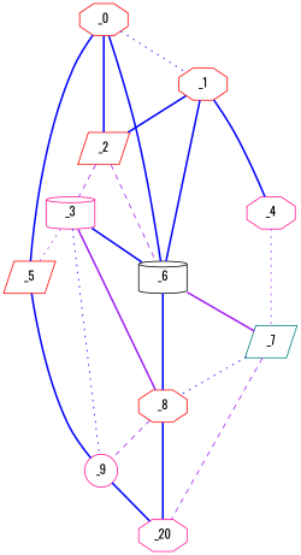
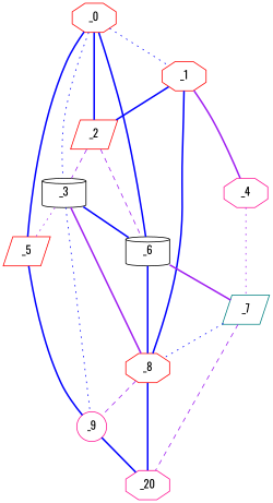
  graph {
    fontname=Oswald
    node [color=red fontname=Oswald shape=octagon]
    edge [color=blue fontname=Oswald style=bold valence=2]
    _0 [x=41 y=35]
    _1 [x=45 y=47]
    _2 [shape=parallelogram x=58 y=31]
-   _3 [color=deeppink shape=cylinder x=73 y=17]
+   _3 [color=black shape=cylinder x=73 y=17]
    _5 [shape=parallelogram x=82 y=5]
    _6 [color=black shape=cylinder x=100 y=68]
    _4 [color=deeppink x=77 y=124]
    _8 [x=120 y=45]
    _9 [color=deeppink shape=circle x=122 y=18]
    _7 [color=teal shape=parallelogram x=119 y=114]
    n11 [color=deeppink label=_20 x=124 y=36]
    _0 -- _1 [style=dotted valence=1]
    _0 -- _2
+   _0 -- _3 [style=dotted]
    _0 -- _5 [valence=1]
    _0 -- _6
    _1 -- _2
-   _1 -- _6 [valence=1]
-   _1 -- _4 [valence=1]
+   _1 -- _8 [valence=1]
+   _1 -- _4 [color=purple valence=1]
    _2 -- _3 [color=purple style=dashed]
    _2 -- _6 [color=purple style=dashed]
    _3 -- _5 [color=purple style=dotted]
    _3 -- _6 [valence=1]
    _3 -- _8 [color=purple valence=1]
    _3 -- _9 [style=dotted]
    _5 -- _9 [valence=1]
    _6 -- _8
    _6 -- _7 [color=purple]
    _4 -- _7 [color=purple style=dotted valence=1]
    _8 -- _9 [color=purple style=dashed]
    _8 -- n11
    _9 -- n11 [valence=1]
    _7 -- _8 [style=dotted]
    _7 -- n11 [color=purple style=dashed valence=1]
  }
